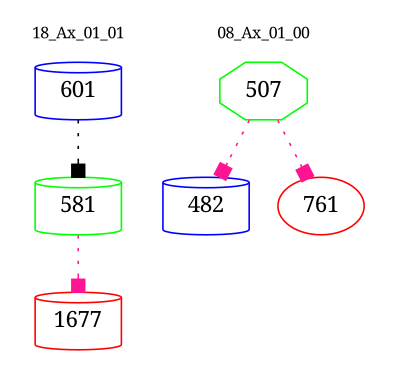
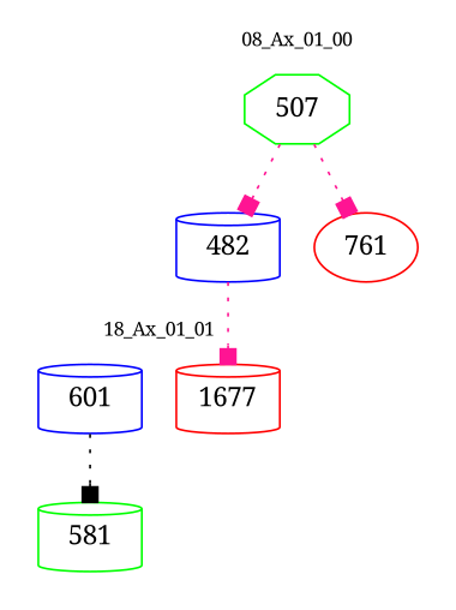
  digraph {
    fontname="Noto Serif"
    node [color=green fontname="Noto Serif" shape=cylinder]
    edge [arrowhead=box color=deeppink fontname="Noto Serif" style=dotted]
    n1 [label=581]
    n2 [color=red label=1677]
    n3 [color=blue label=601]
    n4 [label=507 shape=octagon]
    n5 [color=blue label=482]
    n6 [color=red label=761 shape=ellipse]
    subgraph cluster_1 {
      color=white
      fontsize=10
      label="18_Ax_01_01"
      n1
      n2
      n3
    }
    subgraph cluster_2 {
      color=white
      fontsize=10
      label="08_Ax_01_00"
      n4
      n5
      n6
    }
-   n1 -> n2
+   n5 -> n2
    n3 -> n1 [color=black]
    n4 -> n5
    n4 -> n6
  }
